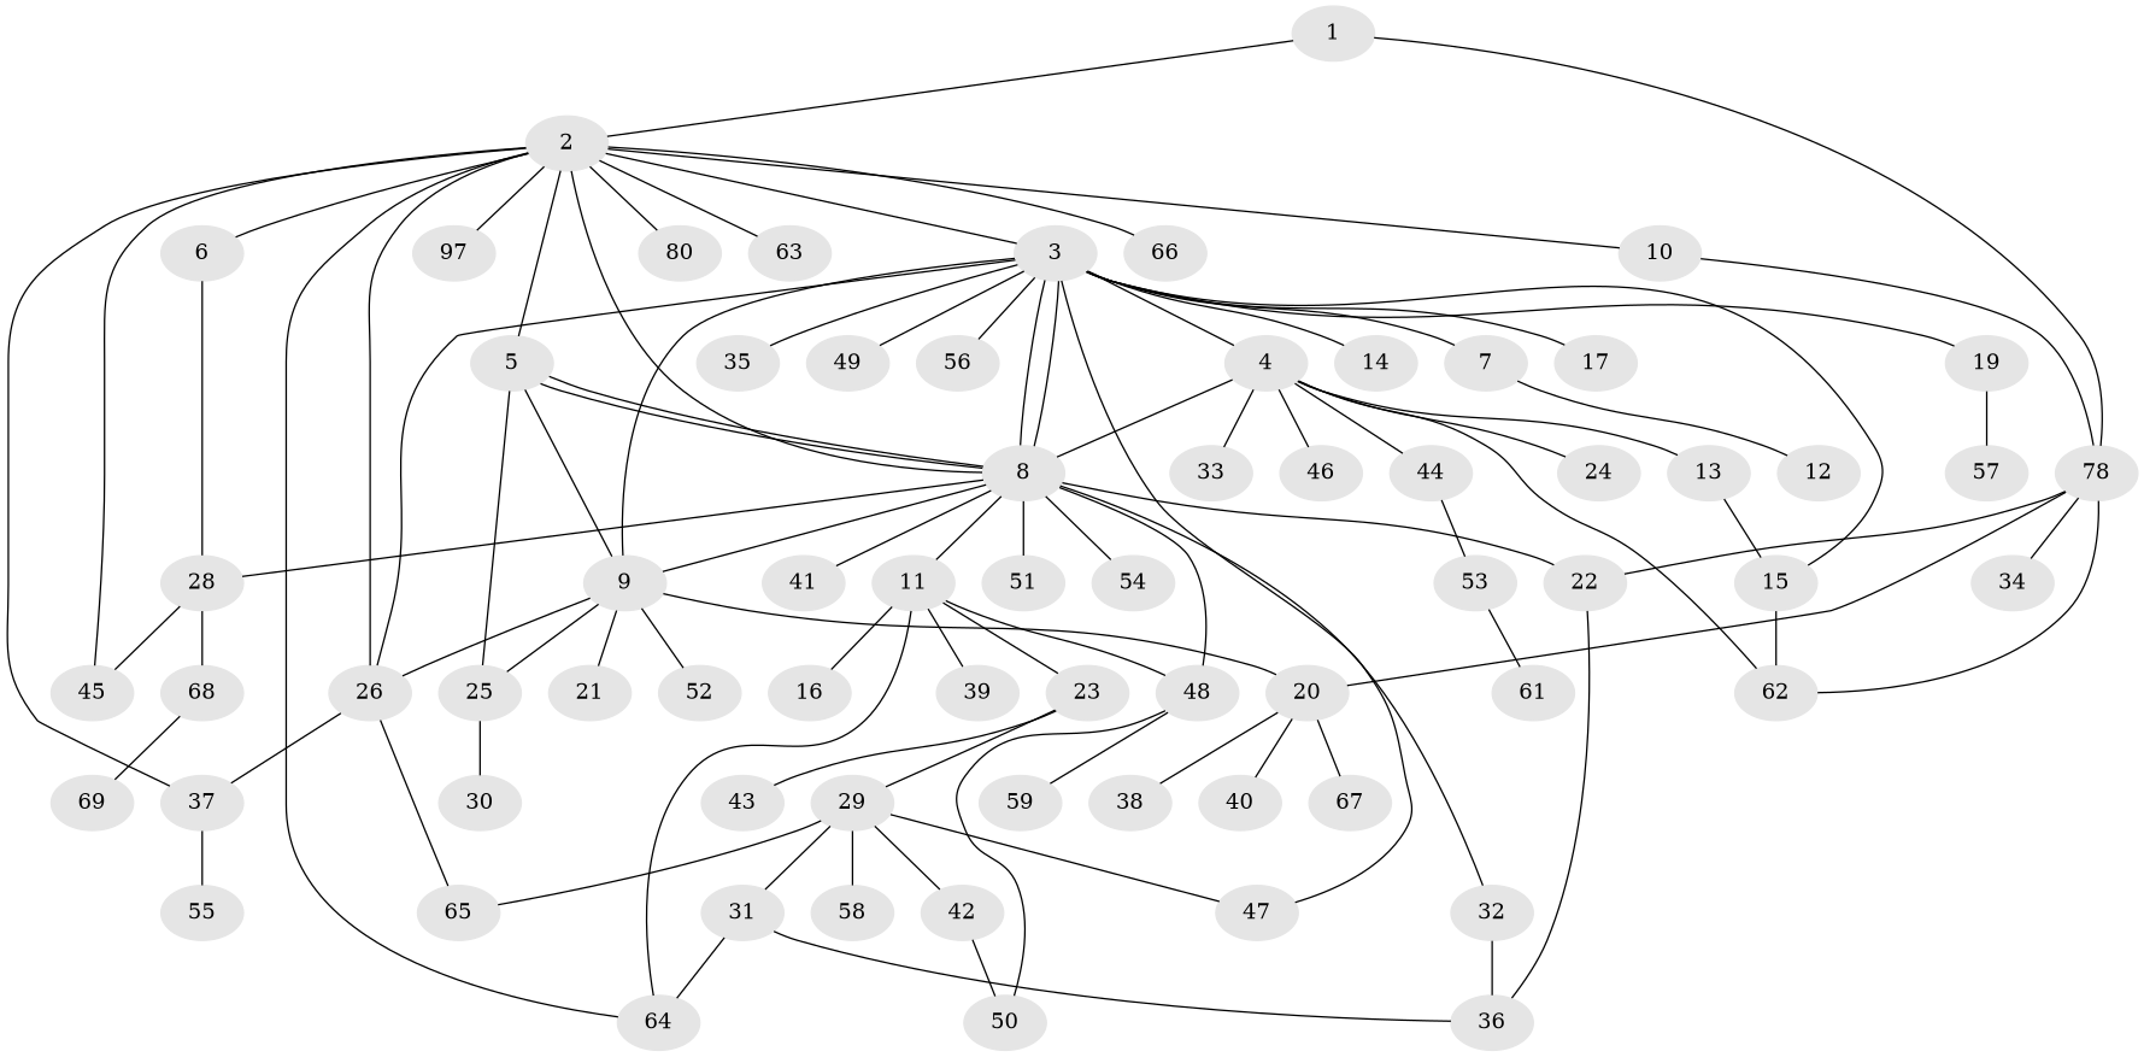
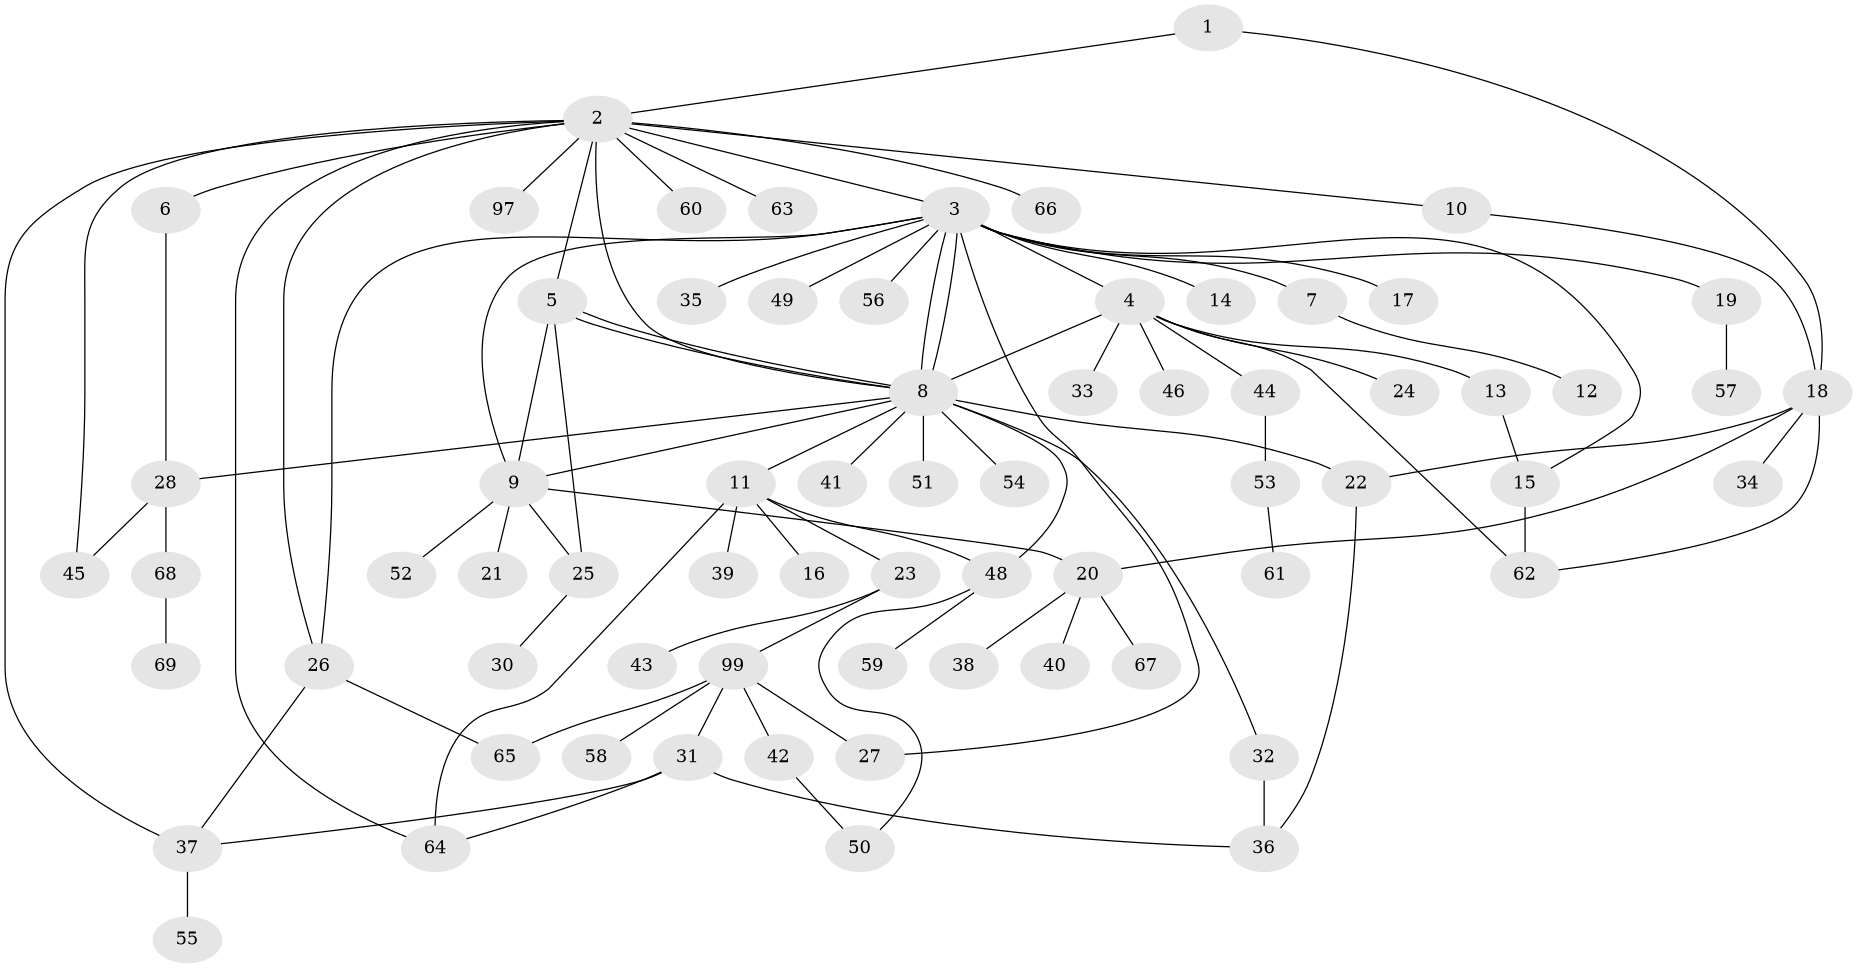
  graph {
    node [color=gray90 style=filled]
    1
    2
-   18 [label=78]
+   18
    3
    5
    6
    8
    10
    26
    n10 [label=97]
    37
    45
-   60 [label=80]
+   60
    63
    64
    66
    62
    22
    20
    34
    4
    7
    9
    14
    15
    17
    19
    35
-   47
+   47 [label=27]
    49
    56
    25
    28
    11
    32
    41
    48
    51
    54
    65
    55
    13
    24
    33
    44
    46
    12
    21
    52
    57
    53
    30
    68
    16
    23
    39
    36
    50
    59
    38
    40
    67
-   29
+   29 [label=99]
    43
    31
    42
    58
    69
    61
    1 -- 2
    1 -- 18
    2 -- 3
    2 -- 5
    2 -- 6
    2 -- 8
    2 -- 10
    2 -- 26
    2 -- n10
    2 -- 37
    2 -- 45
    2 -- 60
    2 -- 63
    2 -- 64
    2 -- 66
    18 -- 62
    18 -- 22
    18 -- 20
    18 -- 34
    3 -- 8
    3 -- 8
    3 -- 26
    3 -- 4
    3 -- 7
    3 -- 9
    3 -- 14
    3 -- 15
    3 -- 17
    3 -- 19
    3 -- 35
    3 -- 47
    3 -- 49
    3 -- 56
    5 -- 8
    5 -- 8
    5 -- 9
    5 -- 25
    6 -- 28
    8 -- 22
    8 -- 9
    8 -- 28
    8 -- 11
    8 -- 32
    8 -- 41
    8 -- 48
    8 -- 51
    8 -- 54
    10 -- 18
    26 -- 37
    26 -- 65
    37 -- 55
    22 -- 36
    20 -- 38
    20 -- 40
    20 -- 67
    4 -- 8
    4 -- 62
    4 -- 13
    4 -- 24
    4 -- 33
    4 -- 44
    4 -- 46
    7 -- 12
-   9 -- 26
    9 -- 20
    9 -- 25
    9 -- 21
    9 -- 52
    15 -- 62
    19 -- 57
    25 -- 30
    28 -- 45
    28 -- 68
    11 -- 64
    11 -- 48
    11 -- 16
    11 -- 23
    11 -- 39
    32 -- 36
    48 -- 50
    48 -- 59
    13 -- 15
    44 -- 53
    53 -- 61
    68 -- 69
    23 -- 29
    23 -- 43
    29 -- 47
    29 -- 65
    29 -- 31
    29 -- 42
    29 -- 58
+   31 -- 37
    31 -- 64
    31 -- 36
    42 -- 50
  }
